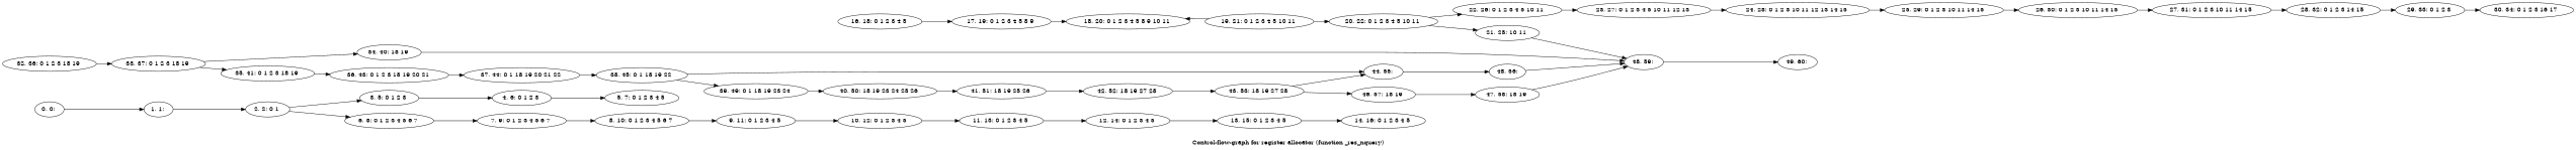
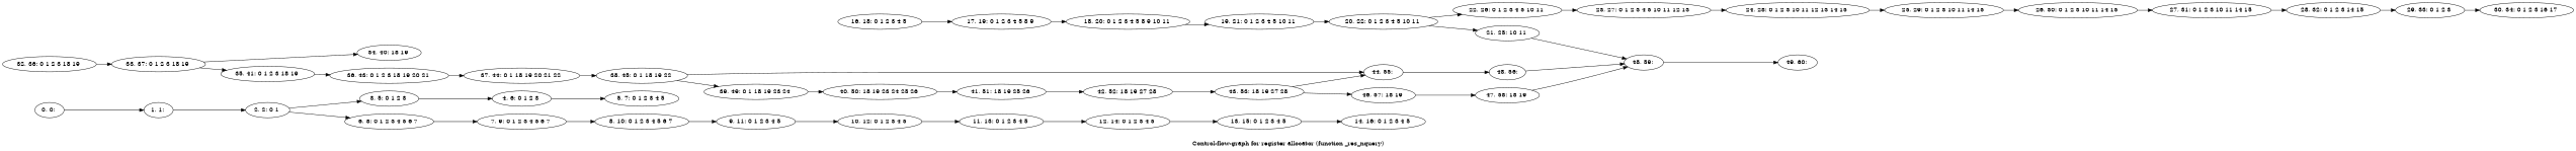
  digraph {
    label="Control-flow-graph for register allocator (function _res_nquery)"
    rankdir=LR
    n1 [label="0, 0: "]
    n2 [label="1, 1: "]
    n3 [label="2, 2: 0 1 "]
    n4 [label="3, 5: 0 1 2 3 "]
    n5 [label="6, 8: 0 1 2 3 4 5 6 7 "]
    n6 [label="4, 6: 0 1 2 3 "]
    n7 [label="5, 7: 0 1 2 3 4 5 "]
    n8 [label="7, 9: 0 1 2 3 4 5 6 7 "]
    n9 [label="8, 10: 0 1 2 3 4 5 6 7 "]
    n10 [label="9, 11: 0 1 2 3 4 5 "]
    n11 [label="10, 12: 0 1 2 3 4 5 "]
    n12 [label="11, 13: 0 1 2 3 4 5 "]
    n13 [label="12, 14: 0 1 2 3 4 5 "]
    n14 [label="13, 15: 0 1 2 3 4 5 "]
    n15 [label="14, 16: 0 1 2 3 4 5 "]
    n16 [label="16, 18: 0 1 2 3 4 5 "]
    n17 [label="17, 19: 0 1 2 3 4 5 8 9 "]
    n18 [label="18, 20: 0 1 2 3 4 5 8 9 10 11 "]
    n19 [label="19, 21: 0 1 2 3 4 5 10 11 "]
    n20 [label="20, 22: 0 1 2 3 4 5 10 11 "]
    n21 [label="21, 25: 10 11 "]
    n22 [label="22, 26: 0 1 2 3 4 5 10 11 "]
    n23 [label="48, 59: "]
    n24 [label="23, 27: 0 1 2 3 4 5 10 11 12 13 "]
    n25 [label="49, 60: "]
    n26 [label="24, 28: 0 1 2 3 10 11 12 13 14 15 "]
    n27 [label="25, 29: 0 1 2 3 10 11 14 15 "]
    n28 [label="26, 30: 0 1 2 3 10 11 14 15 "]
    n29 [label="27, 31: 0 1 2 3 10 11 14 15 "]
    n30 [label="28, 32: 0 1 2 3 14 15 "]
    n31 [label="29, 33: 0 1 2 3 "]
    n32 [label="30, 34: 0 1 2 3 16 17 "]
    n33 [label="32, 36: 0 1 2 3 18 19 "]
    n34 [label="33, 37: 0 1 2 3 18 19 "]
    n35 [label="34, 40: 18 19 "]
    n36 [label="35, 41: 0 1 2 3 18 19 "]
    n37 [label="36, 43: 0 1 2 3 18 19 20 21 "]
    n38 [label="37, 44: 0 1 18 19 20 21 22 "]
    n39 [label="38, 45: 0 1 18 19 22 "]
    n40 [label="39, 49: 0 1 18 19 23 24 "]
    n41 [label="44, 55: "]
    n42 [label="40, 50: 18 19 23 24 25 26 "]
    n43 [label="48, 56:"]
    n44 [label="41, 51: 18 19 25 26 "]
    n45 [label="42, 52: 18 19 27 28 "]
    n46 [label="43, 53: 18 19 27 28 "]
    n47 [label="46, 57: 18 19 "]
    n48 [label="47, 58: 18 19 "]
    n1 -> n2
    n2 -> n3
    n3 -> n4
    n3 -> n5
    n4 -> n6
    n5 -> n8
    n6 -> n7
    n8 -> n9
    n9 -> n10
    n10 -> n11
    n11 -> n12
    n12 -> n13
    n13 -> n14
    n14 -> n15
    n16 -> n17
    n17 -> n18
-   n19 -> n18
+   n18 -> n19
    n19 -> n20
    n20 -> n21
    n20 -> n22
    n21 -> n23
    n22 -> n24
    n23 -> n25
    n24 -> n26
    n26 -> n27
    n27 -> n28
    n28 -> n29
    n29 -> n30
    n30 -> n31
    n31 -> n32
    n33 -> n34
    n34 -> n35
    n34 -> n36
-   n35 -> n23
    n36 -> n37
    n37 -> n38
    n38 -> n39
    n39 -> n40
    n39 -> n41
    n40 -> n42
    n41 -> n43
    n42 -> n44
    n43 -> n23
    n44 -> n45
    n45 -> n46
    n46 -> n41
    n46 -> n47
    n47 -> n48
    n48 -> n23
  }
